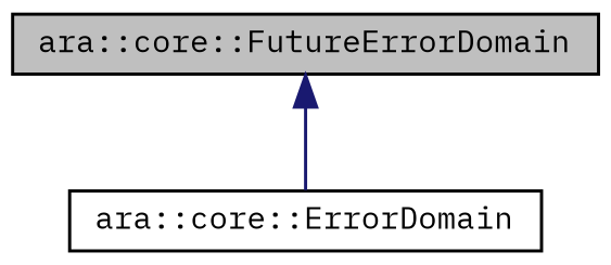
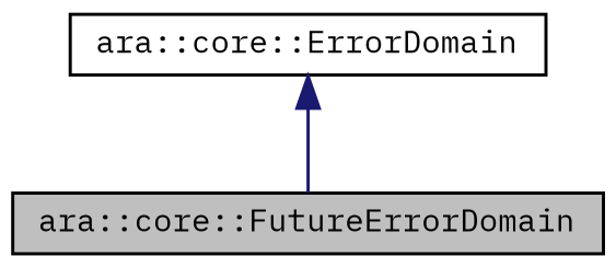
  digraph {
    fontname="IBM Plex Mono"
    node [color=black fontname="IBM Plex Mono" fontsize=10 shape=record style=filled]
    n1 [fillcolor=grey75 fontcolor=black height=0.2 label="ara::core::FutureErrorDomain" width=0.4]
    n2 [fillcolor=white height=0.2 label="ara::core::ErrorDomain" width=0.4]
-   n1 -> n2 [color=midnightblue dir=back fontname="IBM Plex Mono" fontsize=10 labelfontname=Helvetica labelfontsize=10 style=solid]
+   n2 -> n1 [color=midnightblue dir=back fontname="IBM Plex Mono" fontsize=10 labelfontname=Helvetica labelfontsize=10 style=solid]
  }
